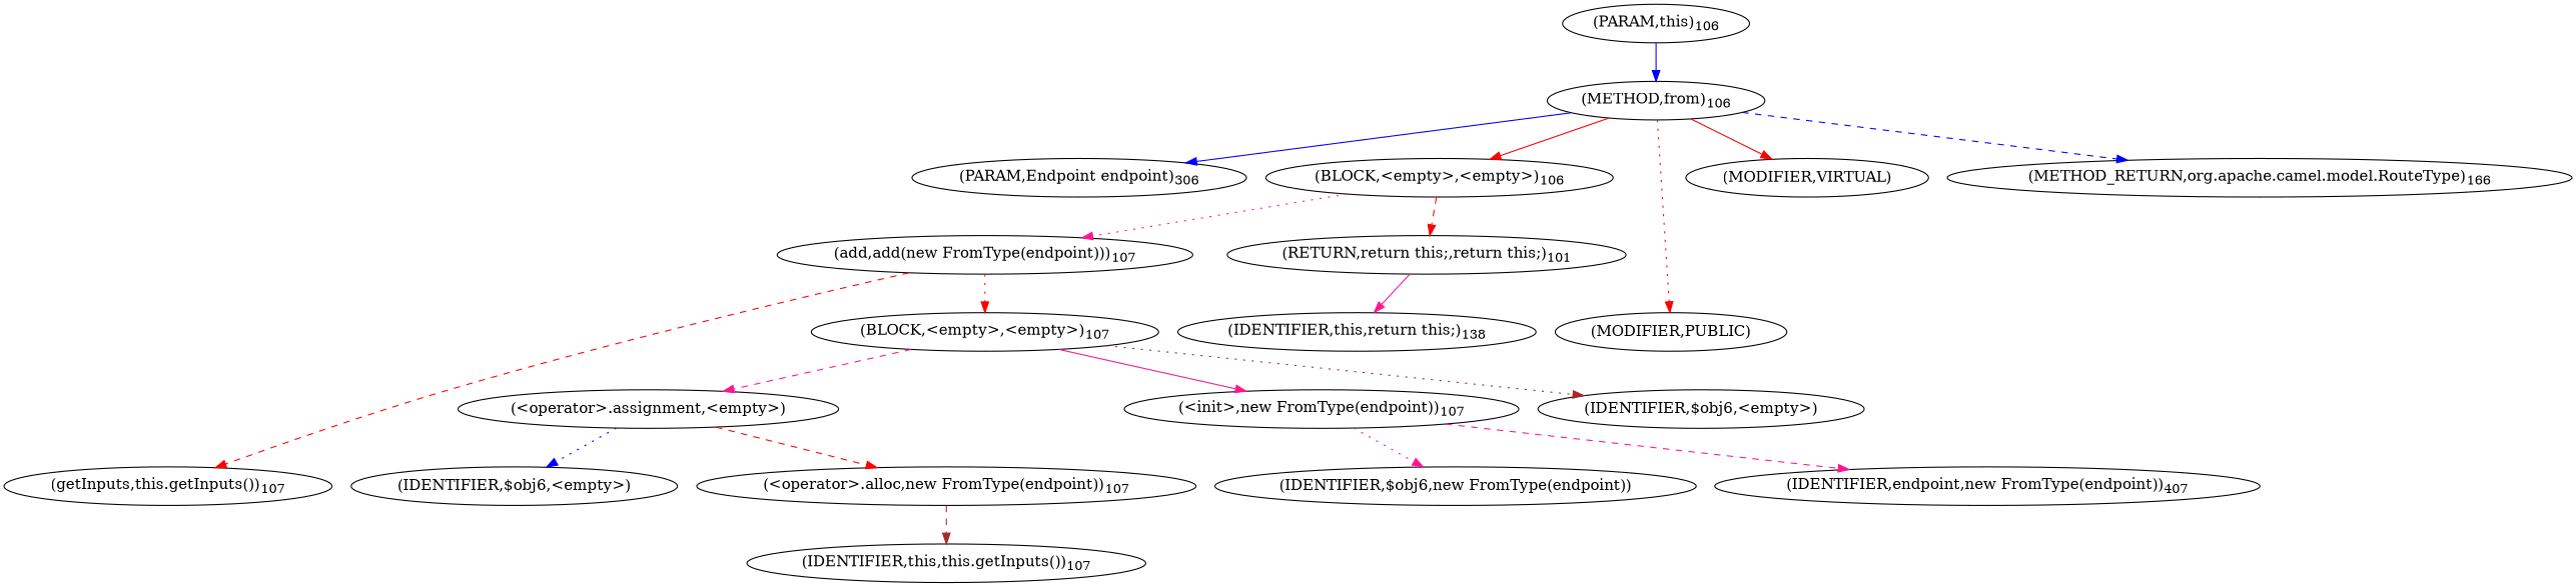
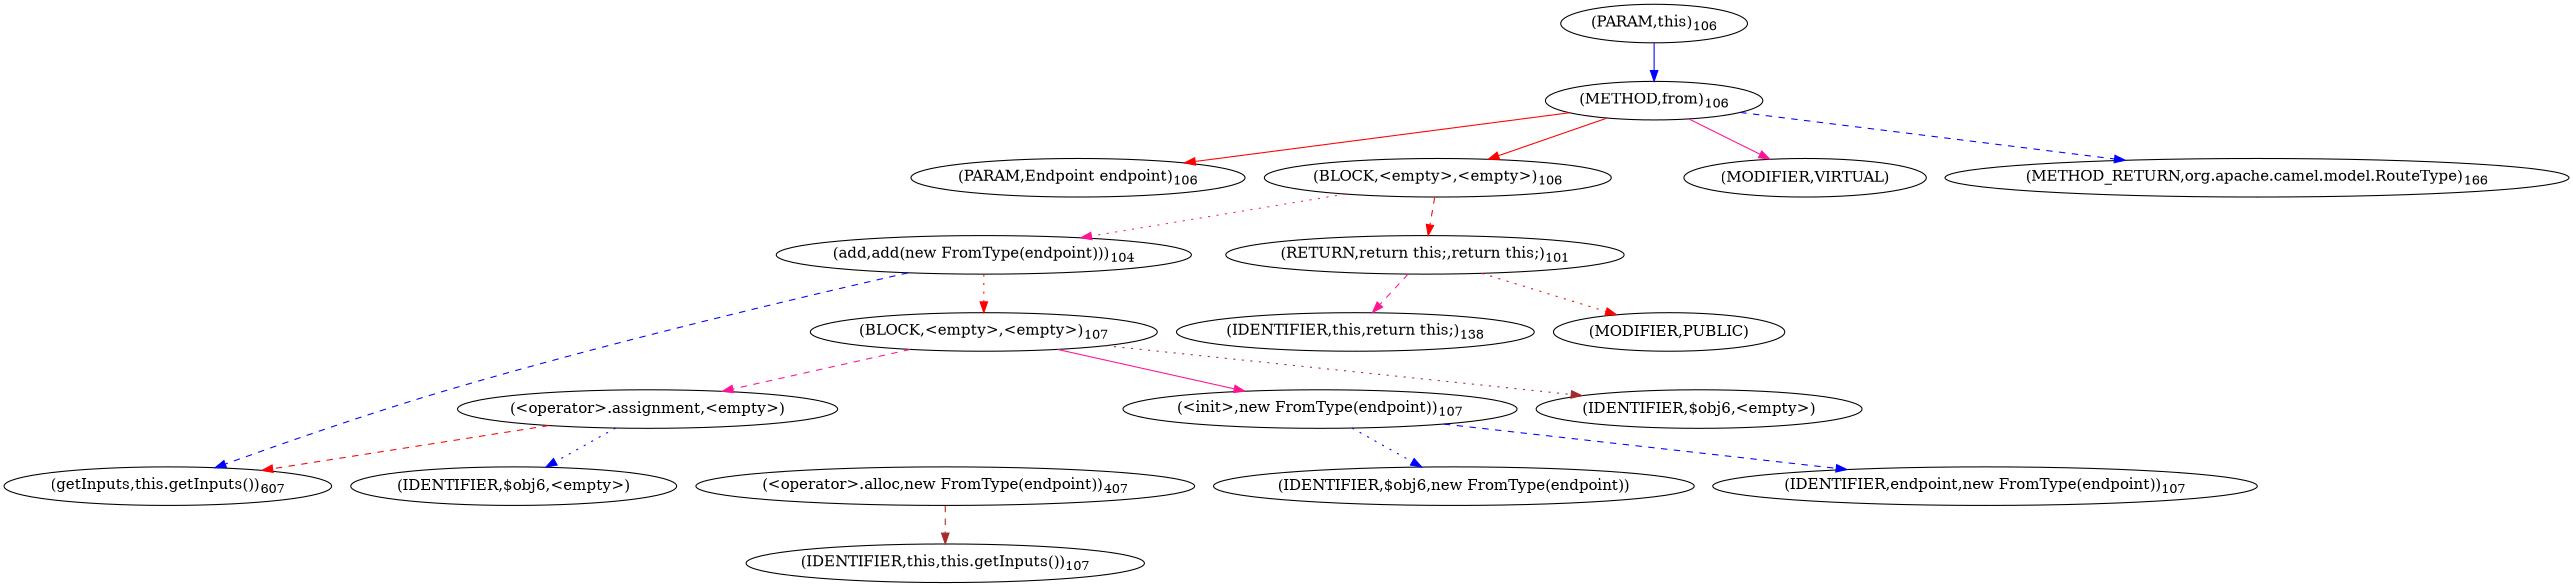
  digraph {
    edge [color=red style=dashed]
    n1 [label=<(METHOD,from)<SUB>106</SUB>>]
-   n2 [label=<(PARAM,Endpoint endpoint)<SUB>306</SUB>>]
+   n2 [label=<(PARAM,Endpoint endpoint)<SUB>106</SUB>>]
    n3 [label=<(BLOCK,&lt;empty&gt;,&lt;empty&gt;)<SUB>106</SUB>>]
    n4 [label=<(MODIFIER,PUBLIC)>]
    n5 [label=<(MODIFIER,VIRTUAL)>]
    n6 [label=<(METHOD_RETURN,org.apache.camel.model.RouteType)<SUB>166</SUB>>]
    n7 [label=<(PARAM,this)<SUB>106</SUB>>]
-   n8 [label=<(add,add(new FromType(endpoint)))<SUB>107</SUB>>]
+   n8 [label=<(add,add(new FromType(endpoint)))<SUB>104</SUB>>]
    n9 [label=<(RETURN,return this;,return this;)<SUB>101</SUB>>]
-   n10 [label=<(getInputs,this.getInputs())<SUB>107</SUB>>]
+   n10 [label=<(getInputs,this.getInputs())<SUB>607</SUB>>]
    n11 [label=<(BLOCK,&lt;empty&gt;,&lt;empty&gt;)<SUB>107</SUB>>]
    n12 [label=<(IDENTIFIER,this,return this;)<SUB>138</SUB>>]
    n13 [label=<(&lt;operator&gt;.assignment,&lt;empty&gt;)>]
    n14 [label=<(&lt;init&gt;,new FromType(endpoint))<SUB>107</SUB>>]
    n15 [label=<(IDENTIFIER,$obj6,&lt;empty&gt;)>]
    n16 [label=<(IDENTIFIER,this,this.getInputs())<SUB>107</SUB>>]
    n17 [label=<(IDENTIFIER,$obj6,&lt;empty&gt;)>]
-   n18 [label=<(&lt;operator&gt;.alloc,new FromType(endpoint))<SUB>107</SUB>>]
+   n18 [label=<(&lt;operator&gt;.alloc,new FromType(endpoint))<SUB>407</SUB>>]
    n19 [label=<(IDENTIFIER,$obj6,new FromType(endpoint))>]
-   n20 [label=<(IDENTIFIER,endpoint,new FromType(endpoint))<SUB>407</SUB>>]
-   n1 -> n2 [color=blue style=solid]
+   n20 [label=<(IDENTIFIER,endpoint,new FromType(endpoint))<SUB>107</SUB>>]
+   n1 -> n2 [style=solid]
    n1 -> n3 [style=solid]
-   n1 -> n4 [style=dotted]
-   n1 -> n5 [style=solid]
+   n9 -> n4 [style=dotted]
+   n1 -> n5 [color=deeppink style=solid]
    n1 -> n6 [color=blue]
    n3 -> n8 [color=deeppink style=dotted]
    n3 -> n9
    n7 -> n1 [color=blue style=solid]
-   n8 -> n10
+   n8 -> n10 [color=blue]
    n8 -> n11 [style=dotted]
-   n9 -> n12 [color=deeppink style=solid]
+   n9 -> n12 [color=deeppink]
    n11 -> n13 [color=deeppink]
    n11 -> n14 [color=deeppink style=solid]
    n11 -> n15 [color=brown style=dotted]
    n13 -> n17 [color=blue style=dotted]
-   n13 -> n18
-   n14 -> n19 [color=deeppink style=dotted]
-   n14 -> n20 [color=deeppink]
+   n13 -> n10
+   n14 -> n19 [color=blue style=dotted]
+   n14 -> n20 [color=blue]
    n18 -> n16 [color=brown]
  }
